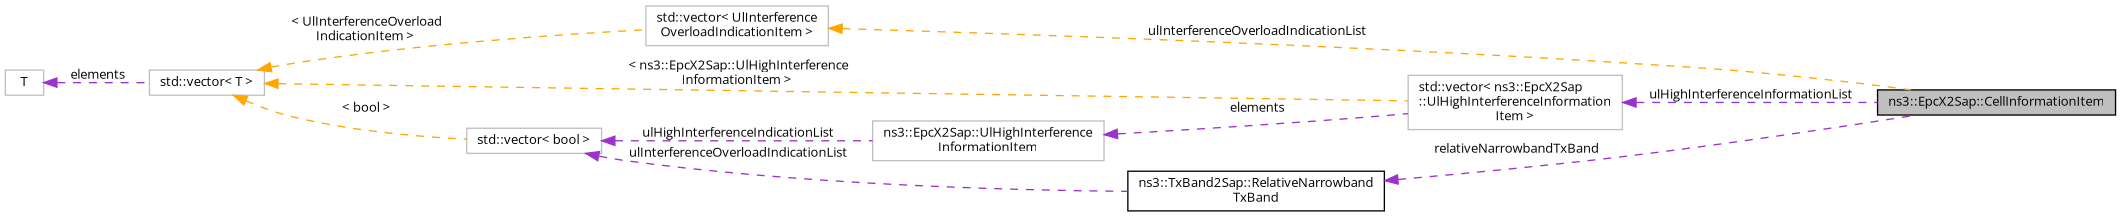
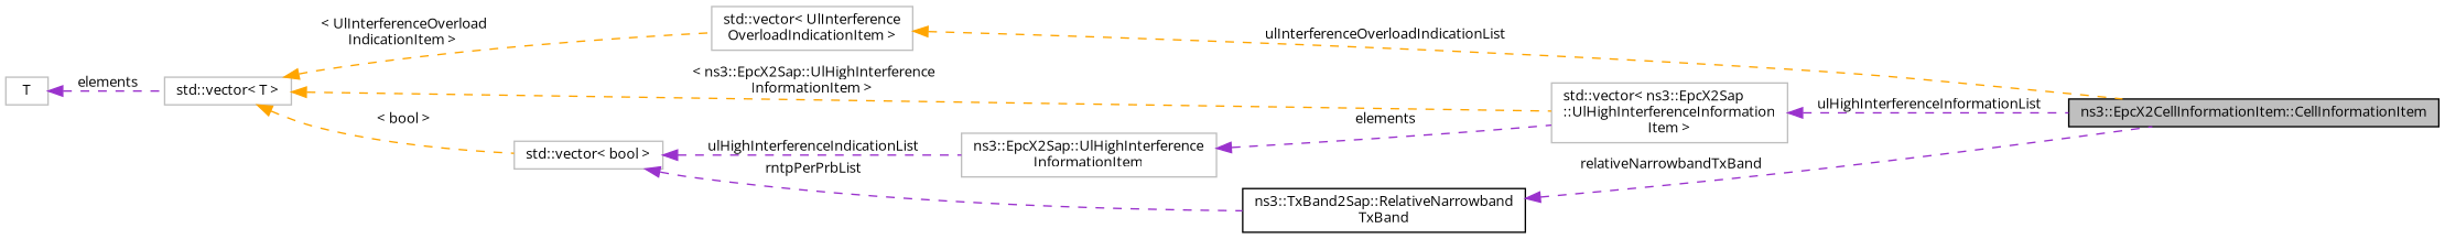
  digraph {
    fontname="Open Sans"
    rankdir=LR
    node [color=grey75 fillcolor=white fontname="Open Sans" fontsize=10 shape=record style=filled]
    edge [color=darkorchid3 dir=back fontname="Open Sans" fontsize=10 labelfontname=Helvetica labelfontsize=10 style=dashed]
-   n1 [color=black fillcolor=grey75 fontcolor=black height=0.2 label="ns3::EpcX2Sap::CellInformationItem" width=0.4]
+   n1 [color=black fillcolor=grey75 fontcolor=black height=0.2 label="ns3::EpcX2CellInformationItem::CellInformationItem" width=0.4]
    n2 [height=0.2 label="std::vector\< UlInterference\lOverloadIndicationItem \>" width=0.4]
    n3 [height=0.2 label="std::vector\< T \>" width=0.4]
    n4 [height=0.2 label="std::vector\< ns3::EpcX2Sap\l::UlHighInterferenceInformation\lItem \>" width=0.4]
    n5 [height=0.2 label="std::vector\< bool \>" width=0.4]
    n6 [height=0.2 label="ns3::EpcX2Sap::UlHighInterference\lInformationItem" width=0.4]
    n7 [color=black height=0.2 label="ns3::TxBand2Sap::RelativeNarrowband\lTxBand" width=0.4]
    n8 [height=0.2 label=T width=0.4]
    n2 -> n1 [color=orange label=" ulInterferenceOverloadIndicationList"]
    n3 -> n2 [color=orange label=" \< UlInterferenceOverload\lIndicationItem \>"]
    n3 -> n4 [color=orange label=" \< ns3::EpcX2Sap::UlHighInterference\lInformationItem \>"]
    n3 -> n5 [color=orange label=" \< bool \>"]
    n4 -> n1 [label=" ulHighInterferenceInformationList"]
    n5 -> n6 [label=" ulHighInterferenceIndicationList"]
-   n5 -> n7 [label=" ulInterferenceOverloadIndicationList"]
+   n5 -> n7 [label=" rntpPerPrbList"]
    n6 -> n4 [label=" elements"]
    n7 -> n1 [label=" relativeNarrowbandTxBand"]
    n8 -> n3 [label=" elements"]
  }
